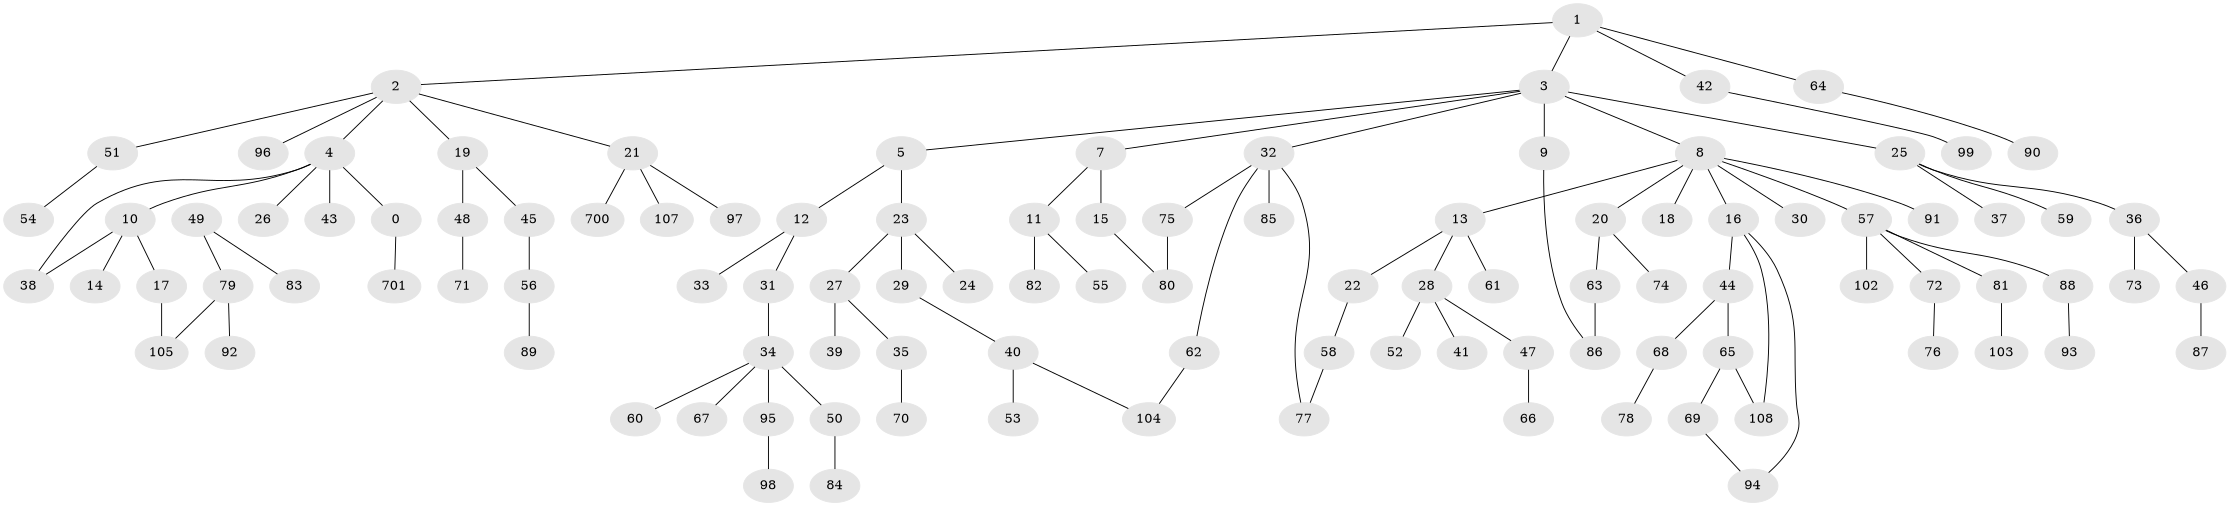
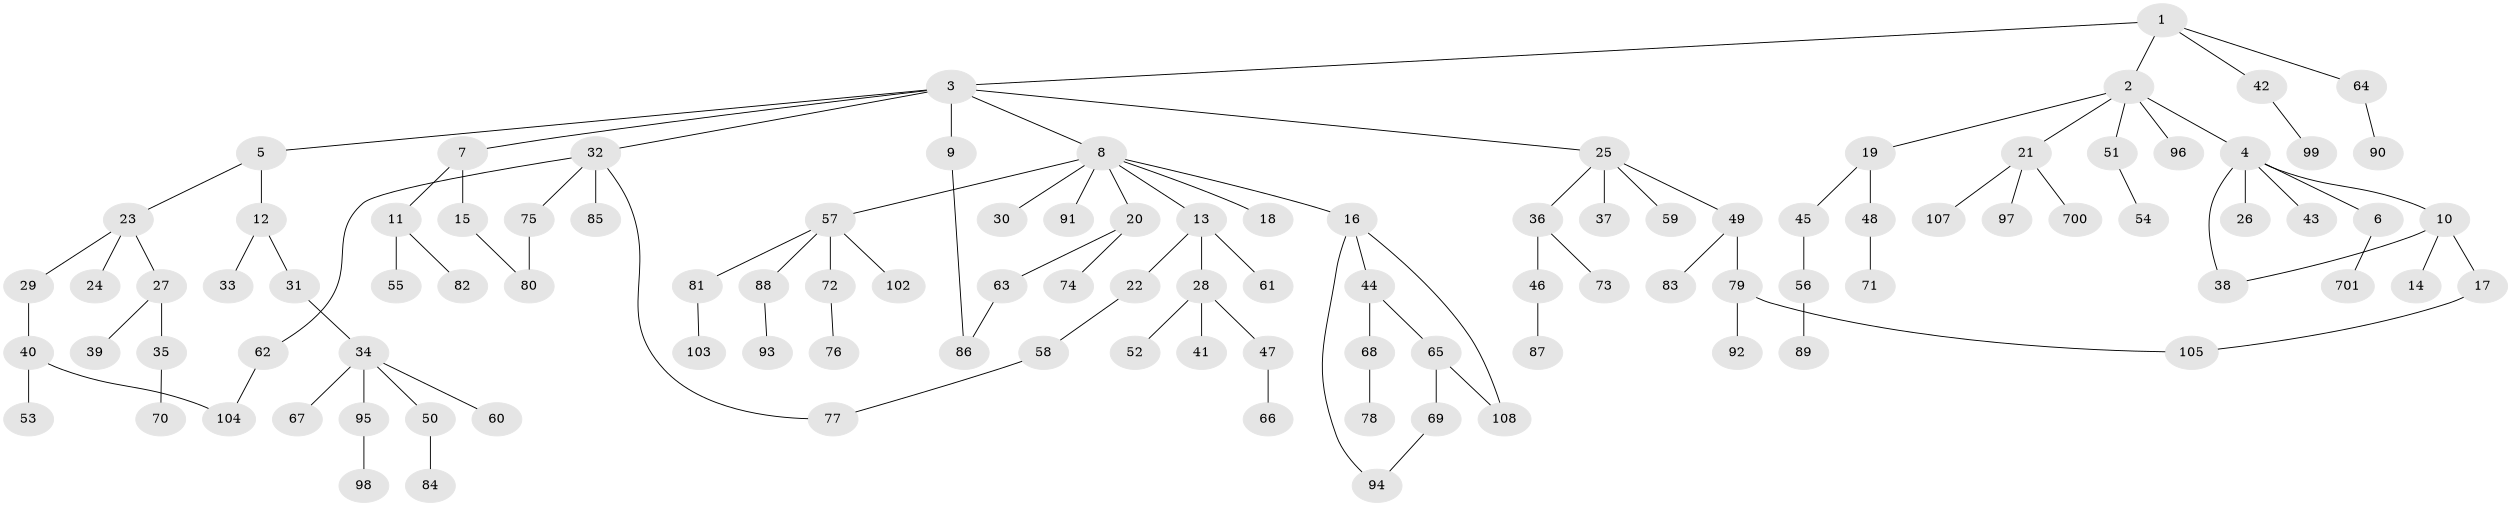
  graph {
    node [color=gray90 style=filled]
    1
    2
    3
    42
    64
    4
    19
    21
    51
    96
    25
    5
    7
    8
    9
    32
    36
    37
    49
    59
    99
    90
-   6 [label=0]
+   6
    10
    26
    38
    43
    45
    48
    97
    n31 [label=700]
    107
    54
    12
    23
    11
    15
    13
    16
    18
    20
    30
    57
    91
    86
    62
    75
    77
    85
    n50 [label=701]
    14
    17
    31
    33
    24
    27
    29
    55
    82
    80
    22
    28
    61
    44
    94
    108
    63
    74
    72
    81
    88
    102
    105
    34
    58
    41
    47
    52
    65
    68
    56
    71
    35
    39
    40
    46
    73
    79
    83
    70
    66
    53
    104
    50
    60
    67
    95
    84
    98
    87
    69
    78
    89
    92
    76
    103
    93
    1 -- 2
    1 -- 3
    1 -- 42
    1 -- 64
    2 -- 4
    2 -- 19
    2 -- 21
    2 -- 51
    2 -- 96
    3 -- 25
    3 -- 5
    3 -- 7
    3 -- 8
    3 -- 9
    3 -- 32
    42 -- 99
    64 -- 90
    4 -- 6
    4 -- 10
    4 -- 26
    4 -- 38
    4 -- 43
    19 -- 45
    19 -- 48
    21 -- 97
    21 -- n31
    21 -- 107
    51 -- 54
    25 -- 36
    25 -- 37
+   25 -- 49
    25 -- 59
    5 -- 12
    5 -- 23
    7 -- 11
    7 -- 15
    8 -- 13
    8 -- 16
    8 -- 18
    8 -- 20
    8 -- 30
    8 -- 57
    8 -- 91
    9 -- 86
    32 -- 62
    32 -- 75
    32 -- 77
    32 -- 85
    36 -- 46
    36 -- 73
    49 -- 79
    49 -- 83
    6 -- n50
    10 -- 38
    10 -- 14
    10 -- 17
    45 -- 56
    48 -- 71
    12 -- 31
    12 -- 33
    23 -- 24
    23 -- 27
    23 -- 29
    11 -- 55
    11 -- 82
    15 -- 80
    13 -- 22
    13 -- 28
    13 -- 61
    16 -- 44
    16 -- 94
    16 -- 108
    20 -- 63
    20 -- 74
    57 -- 72
    57 -- 81
    57 -- 88
    57 -- 102
    62 -- 104
    75 -- 80
    17 -- 105
    31 -- 34
    27 -- 35
    27 -- 39
    29 -- 40
    22 -- 58
    28 -- 41
    28 -- 47
    28 -- 52
    44 -- 65
    44 -- 68
    63 -- 86
    72 -- 76
    81 -- 103
    88 -- 93
    34 -- 50
    34 -- 60
    34 -- 67
    34 -- 95
    58 -- 77
    47 -- 66
    65 -- 108
    65 -- 69
    68 -- 78
    56 -- 89
    35 -- 70
    40 -- 53
    40 -- 104
    46 -- 87
    79 -- 105
    79 -- 92
    50 -- 84
    95 -- 98
    69 -- 94
  }
